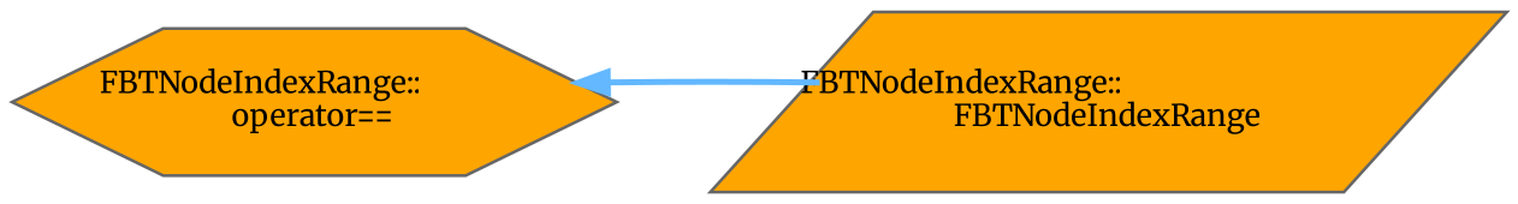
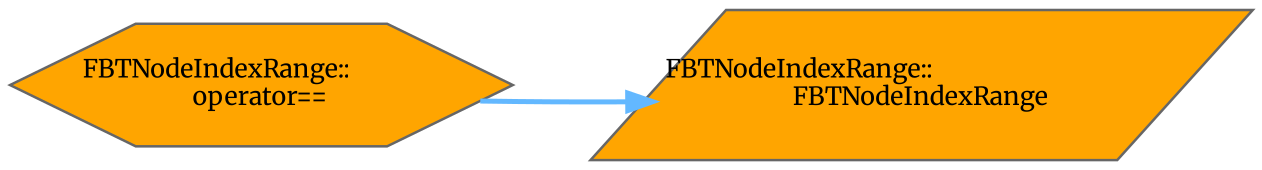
  digraph {
    rankdir=LR
    fontname=Merriweather
    node [fillcolor=orange fontname=Merriweather fontsize=10 style=filled]
    n1 [color=gray40 fontcolor=black height=0.2 label="FBTNodeIndexRange::\loperator==" shape=hexagon width=0.4]
    n2 [color=grey40 height=0.2 label="FBTNodeIndexRange::\lFBTNodeIndexRange" shape=parallelogram width=0.4]
-   n2 -> n1 [color=steelblue1 fontname=Merriweather fontsize=10 labelfontname=Helvetica labelfontsize=10 style=bold]
+   n1 -> n2 [color=steelblue1 fontname=Merriweather fontsize=10 labelfontname=Helvetica labelfontsize=10 style=bold]
  }
